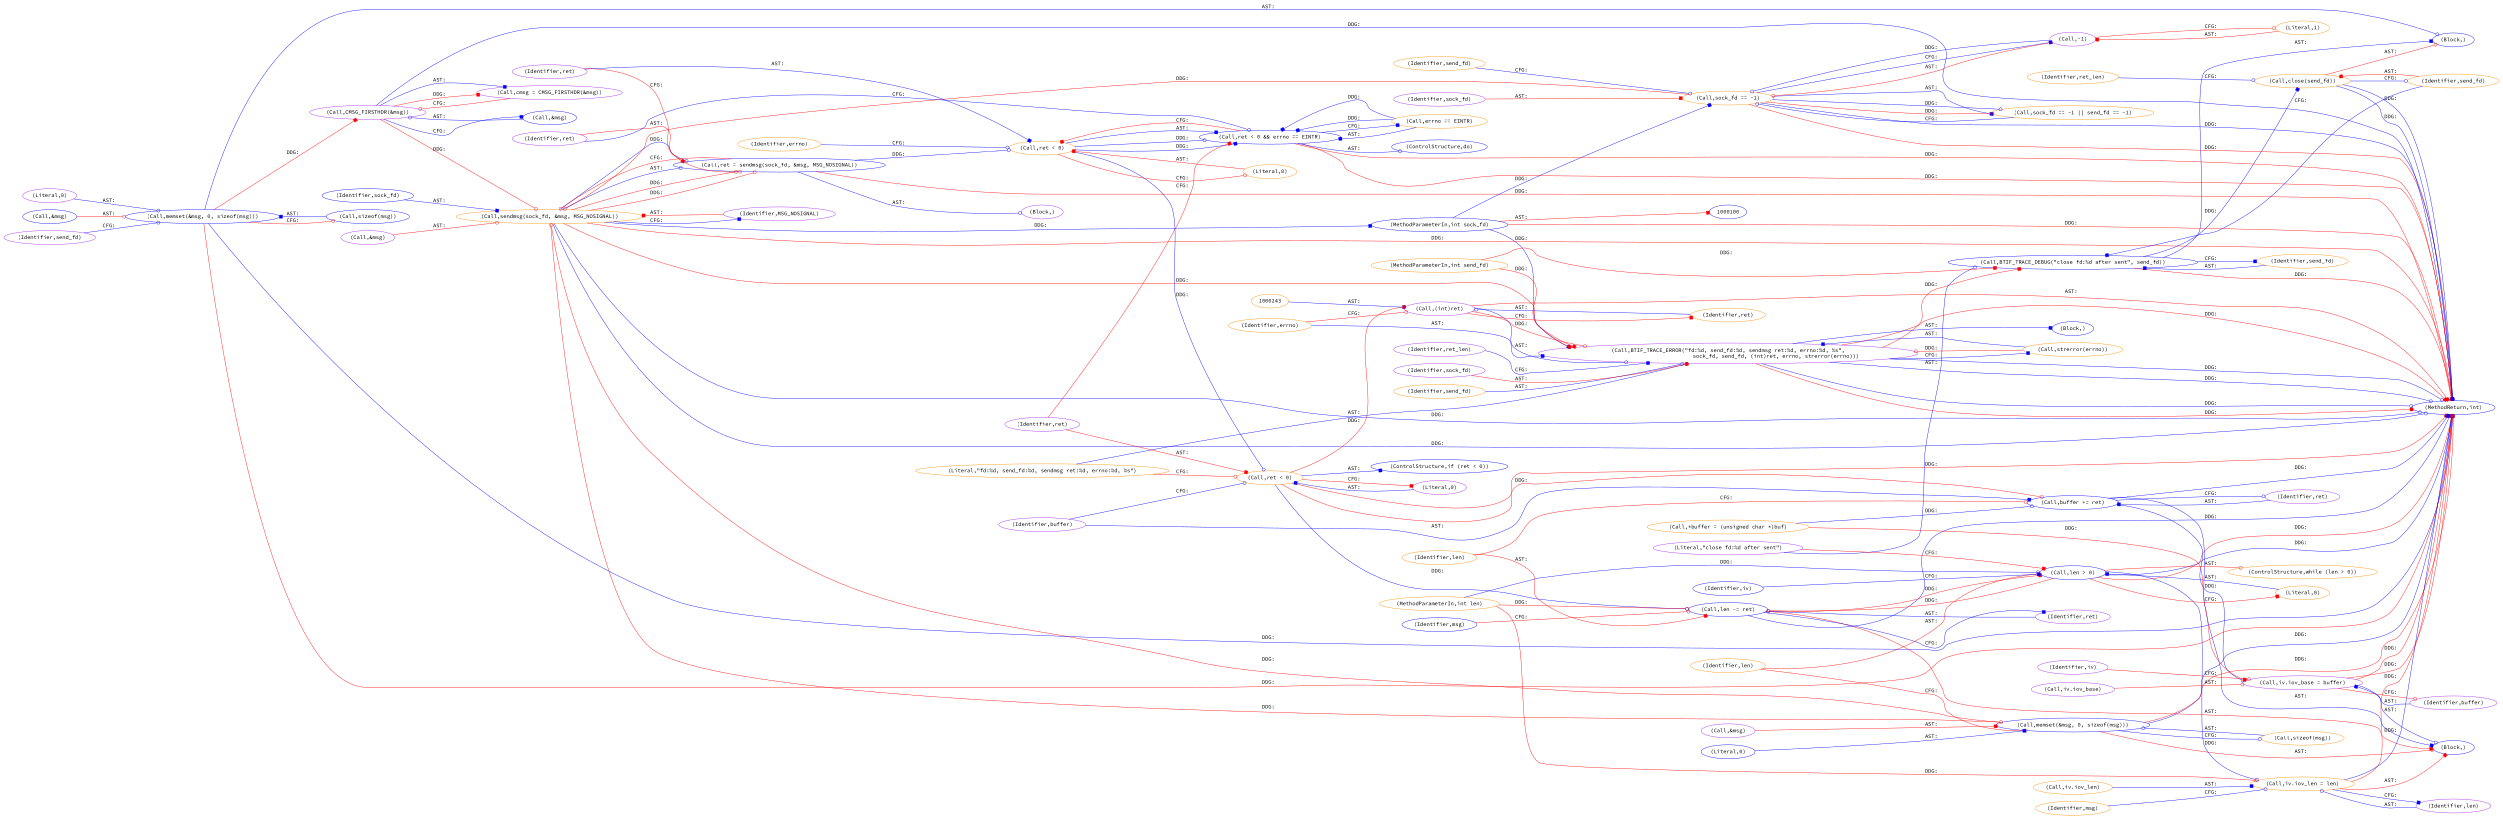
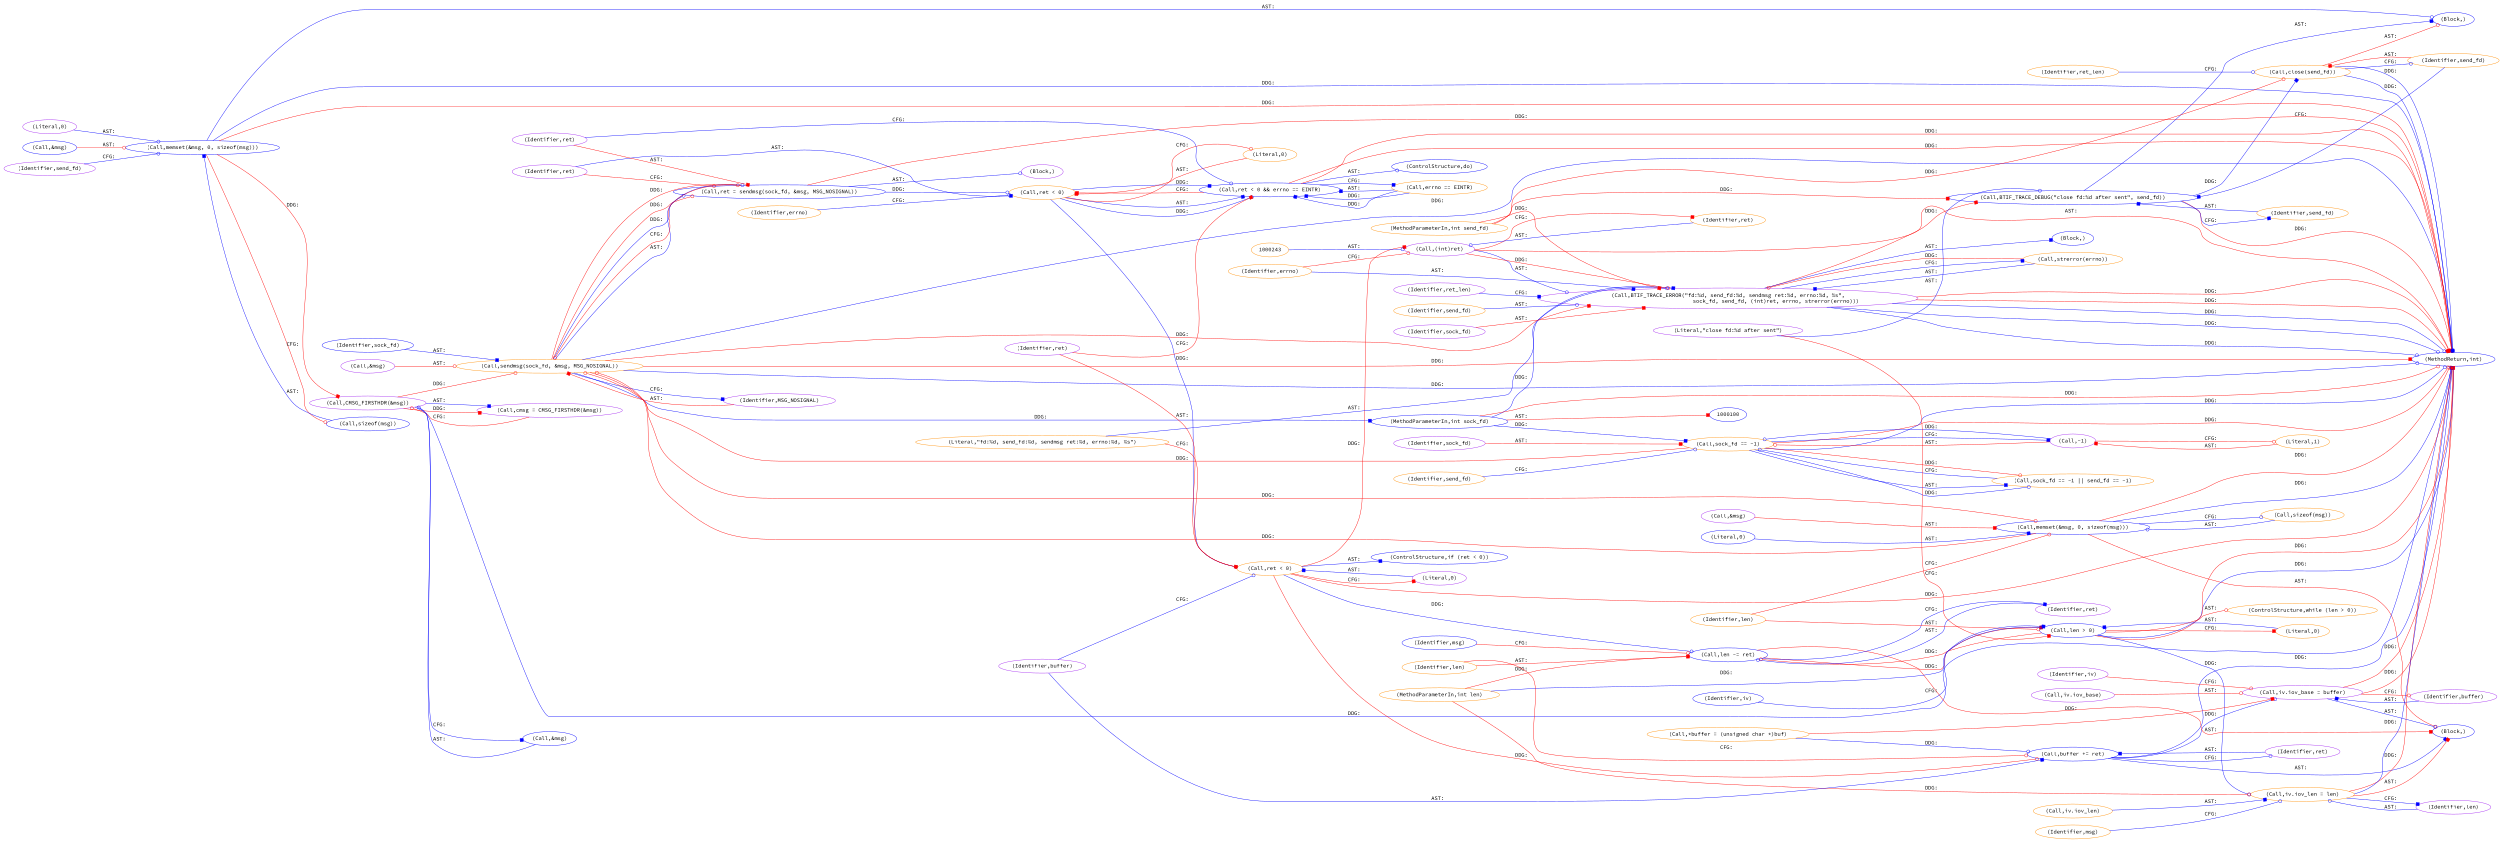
  digraph {
    fontname="Source Code Pro"
    rankdir=LR
    node [color=darkorange fontname="Source Code Pro"]
    edge [arrowhead=odot color=blue fontname="Source Code Pro"]
    n1 [label="(Call,sendmsg(sock_fd, &msg, MSG_NOSIGNAL))"]
    n2 [color=blue label="(Call,memset(&msg, 0, sizeof(msg)))"]
    n3 [color=blue label="(Call,ret = sendmsg(sock_fd, &msg, MSG_NOSIGNAL))"]
    n4 [color=purple label="(Call,BTIF_TRACE_ERROR(\"fd:%d, send_fd:%d, sendmsg ret:%d, errno:%d, %s\",\n                              sock_fd, send_fd, (int)ret, errno, strerror(errno)))"]
    n5 [color=blue label="(MethodReturn,int)"]
    n6 [color=purple label="(Identifier,MSG_NOSIGNAL)"]
    n7 [color=blue label="(MethodParameterIn,int sock_fd)"]
    n8 [label="(Call,sizeof(msg))"]
    n9 [color=blue label="(Block,)"]
    n10 [label="(Call,ret < 0)"]
    n11 [color=purple label="(Block,)"]
    n12 [color=blue label="(Call,BTIF_TRACE_DEBUG(\"close fd:%d after sent\", send_fd))"]
    n13 [label="(Call,strerror(errno))"]
    n14 [color=blue label="(Block,)"]
    n15 [label="(Call,sock_fd == -1)"]
    n16 [color=purple label="(Call,-1)"]
    n17 [label="(Call,sock_fd == -1 || send_fd == -1)"]
    n18 [label="(Literal,1)"]
    1000100 [color=blue]
    n20 [color=purple label="(Call,CMSG_FIRSTHDR(&msg))"]
    n21 [color=purple label="(Call,cmsg = CMSG_FIRSTHDR(&msg))"]
    n22 [color=blue label="(Call,&msg)"]
    n23 [color=blue label="(Call,memset(&msg, 0, sizeof(msg)))"]
    n24 [color=blue label="(Call,sizeof(msg))"]
    n25 [color=blue label="(Block,)"]
    n26 [color=blue label="(Call,ret < 0 && errno == EINTR)"]
    n27 [label="(Call,ret < 0)"]
    n28 [label="(Literal,0)"]
    n29 [color=blue label="(ControlStructure,do)"]
    n30 [label="(Call,errno == EINTR)"]
    n31 [color=purple label="(Call,(int)ret)"]
    n32 [color=blue label="(Call,buffer += ret)"]
    n33 [color=blue label="(Call,len -= ret)"]
    n34 [color=blue label="(ControlStructure,if (ret < 0))"]
    n35 [color=purple label="(Literal,0)"]
    n36 [label="(Identifier,ret)"]
    n37 [color=purple label="(Call,iv.iov_base = buffer)"]
    n38 [color=purple label="(Identifier,ret)"]
    n39 [color=blue label="(Call,len > 0)"]
    n40 [color=purple label="(Identifier,ret)"]
    n41 [label="(Call,close(send_fd))"]
    n42 [label="(Identifier,send_fd)"]
    n43 [label="(Identifier,send_fd)"]
    n44 [color=purple label="(Identifier,buffer)"]
    n45 [label="(Call,iv.iov_len = len)"]
    n46 [label="(ControlStructure,while (len > 0))"]
    n47 [label="(Literal,0)"]
    n48 [color=purple label="(Identifier,len)"]
    n49 [label="(Identifier,send_fd)"]
    n50 [label="(Identifier,ret_len)"]
    n51 [label="(Identifier,send_fd)"]
    n52 [label="(Identifier,len)"]
    n53 [color=purple label="(Literal,\"close fd:%d after sent\")"]
    n54 [color=purple label="(Identifier,ret)"]
    n55 [label="(Literal,\"fd:%d, send_fd:%d, sendmsg ret:%d, errno:%d, %s\")"]
    n56 [color=purple label="(Call,&msg)"]
    n57 [color=purple label="(Literal,0)"]
    n58 [label="(MethodParameterIn,int send_fd)"]
    n59 [label="(Identifier,errno)"]
    n60 [color=blue label="(Literal,0)"]
    n61 [color=purple label="(Identifier,sock_fd)"]
    n62 [color=blue label="(Call,&msg)"]
    n63 [color=blue label="(Identifier,msg)"]
    n64 [color=purple label="(Identifier,ret)"]
    n65 [color=purple label="(Identifier,send_fd)"]
    n66 [color=purple label="(Identifier,ret)"]
    n67 [label="(Identifier,errno)"]
    n68 [label="(MethodParameterIn,int len)"]
    n69 [color=purple label="(Identifier,iv)"]
    n70 [label="(Identifier,msg)"]
    n71 [color=blue label="(Identifier,iv)"]
    n72 [color=purple label="(Call,iv.iov_base)"]
    n73 [color=blue label="(Identifier,sock_fd)"]
    n74 [label="(Call,iv.iov_len)"]
    n75 [color=purple label="(Call,&msg)"]
    n76 [color=purple label="(Identifier,ret_len)"]
    n77 [label="(Identifier,len)"]
    n78 [color=purple label="(Identifier,buffer)"]
    n79 [label="(Call,*buffer = (unsigned char *)buf)"]
    n80 [color=purple label="(Identifier,sock_fd)"]
    1000243
    n1 -> n2 [color=red label="DDG: "]
    n1 -> n3 [label="AST: "]
    n1 -> n3 [color=red label="DDG: "]
    n1 -> n3 [color=red label="DDG: "]
    n1 -> n3 [label="DDG: "]
    n1 -> n4 [arrowhead=box color=red label="DDG: "]
    n1 -> n5 [label="DDG: "]
    n1 -> n5 [label="DDG: "]
    n1 -> n5 [arrowhead=box color=red label="DDG: "]
    n1 -> n6 [arrowhead=box label="CFG: "]
    n1 -> n7 [arrowhead=box label="DDG: "]
    n2 -> n1 [color=red label="DDG: "]
    n2 -> n5 [label="DDG: "]
    n2 -> n5 [color=red label="DDG: "]
    n2 -> n8 [label="CFG: "]
    n2 -> n9 [color=red label="AST: "]
    n3 -> n1 [color=red label="CFG: "]
    n3 -> n5 [color=red label="DDG: "]
    n3 -> n10 [label="DDG: "]
    n3 -> n11 [label="AST: "]
    n4 -> n5 [arrowhead=box color=red label="DDG: "]
    n4 -> n5 [arrowhead=box color=red label="DDG: "]
    n4 -> n5 [label="DDG: "]
    n4 -> n5 [label="DDG: "]
    n4 -> n5 [label="DDG: "]
    n4 -> n12 [arrowhead=box color=red label="DDG: "]
    n4 -> n13 [arrowhead=box label="CFG: "]
    n4 -> n14 [arrowhead=box label="AST: "]
    n6 -> n1 [arrowhead=box color=red label="AST: "]
    n7 -> n4 [arrowhead=box label="DDG: "]
    n7 -> n5 [color=red label="DDG: "]
    n7 -> n15 [arrowhead=box label="DDG: "]
    n7 -> 1000100 [arrowhead=box color=red label="AST: "]
    n8 -> n2 [label="AST: "]
    n10 -> n26 [arrowhead=box label="AST: "]
    n10 -> n26 [label="DDG: "]
    n10 -> n26 [arrowhead=box label="DDG: "]
    n10 -> n27 [label="DDG: "]
    n10 -> n28 [color=red label="CFG: "]
    n12 -> n5 [color=red label="DDG: "]
    n12 -> n25 [arrowhead=box label="AST: "]
    n12 -> n41 [arrowhead=box label="DDG: "]
    n12 -> n42 [arrowhead=box label="CFG: "]
    n13 -> n4 [arrowhead=box label="AST: "]
    n13 -> n4 [color=red label="DDG: "]
    n15 -> n1 [color=red label="DDG: "]
    n15 -> n5 [color=red label="DDG: "]
    n15 -> n5 [label="DDG: "]
    n15 -> n16 [arrowhead=box label="CFG: "]
    n15 -> n17 [arrowhead=box label="AST: "]
    n15 -> n17 [label="DDG: "]
    n15 -> n17 [color=red label="DDG: "]
    n16 -> n15 [color=red label="AST: "]
    n16 -> n15 [label="DDG: "]
    n16 -> n18 [color=red label="CFG: "]
    n17 -> n15 [label="CFG: "]
    n18 -> n16 [arrowhead=box color=red label="AST: "]
    n20 -> n1 [color=red label="DDG: "]
    n20 -> n5 [label="DDG: "]
    n20 -> n21 [arrowhead=box label="AST: "]
    n20 -> n21 [arrowhead=box color=red label="DDG: "]
    n20 -> n22 [arrowhead=box label="CFG: "]
    n21 -> n20 [color=red label="CFG: "]
    n22 -> n20 [label="AST: "]
    n23 -> n5 [arrowhead=box label="DDG: "]
    n23 -> n5 [color=red label="DDG: "]
    n23 -> n20 [arrowhead=box color=red label="DDG: "]
    n23 -> n24 [color=red label="CFG: "]
    n23 -> n25 [label="AST: "]
    n24 -> n23 [arrowhead=box label="AST: "]
    n26 -> n5 [color=red label="DDG: "]
    n26 -> n5 [color=red label="DDG: "]
    n26 -> n10 [arrowhead=box color=red label="CFG: "]
    n26 -> n29 [label="AST: "]
    n26 -> n30 [arrowhead=box label="CFG: "]
    n27 -> n5 [arrowhead=box color=red label="DDG: "]
    n27 -> n31 [arrowhead=box color=red label="DDG: "]
    n27 -> n32 [color=red label="DDG: "]
    n27 -> n33 [label="DDG: "]
    n27 -> n34 [arrowhead=box label="AST: "]
    n27 -> n35 [arrowhead=box color=red label="CFG: "]
    n28 -> n10 [arrowhead=box color=red label="AST: "]
    n30 -> n26 [arrowhead=box label="AST: "]
    n30 -> n26 [arrowhead=box label="DDG: "]
    n30 -> n26 [arrowhead=box label="DDG: "]
    n31 -> n4 [label="AST: "]
    n31 -> n4 [color=red label="DDG: "]
    n31 -> n5 [arrowhead=box color=red label="AST: "]
    n31 -> n36 [arrowhead=box color=red label="CFG: "]
    n32 -> n5 [arrowhead=box label="DDG: "]
    n32 -> n9 [arrowhead=box label="AST: "]
    n32 -> n37 [label="DDG: "]
    n32 -> n38 [label="CFG: "]
-   n33 -> n5 [arrowhead=box label="DDG: "]
    n33 -> n9 [arrowhead=box color=red label="AST: "]
    n33 -> n39 [arrowhead=box color=red label="DDG: "]
    n33 -> n40 [arrowhead=box label="CFG: "]
    n35 -> n27 [arrowhead=box label="AST: "]
    n36 -> n31 [label="AST: "]
    n37 -> n5 [color=red label="DDG: "]
    n37 -> n5 [arrowhead=box color=red label="DDG: "]
    n37 -> n9 [label="AST: "]
    n37 -> n44 [color=red label="CFG: "]
    n38 -> n32 [arrowhead=box label="AST: "]
    n39 -> n5 [label="DDG: "]
    n39 -> n5 [arrowhead=box color=red label="DDG: "]
    n39 -> n33 [color=red label="DDG: "]
    n39 -> n45 [label="DDG: "]
    n39 -> n46 [color=red label="AST: "]
    n39 -> n47 [arrowhead=box color=red label="CFG: "]
    n40 -> n33 [label="AST: "]
    n41 -> n5 [label="DDG: "]
    n41 -> n5 [arrowhead=box label="DDG: "]
    n41 -> n25 [color=red label="AST: "]
    n41 -> n43 [label="CFG: "]
    n42 -> n12 [arrowhead=box label="AST: "]
    n43 -> n12 [arrowhead=box label="CFG: "]
    n43 -> n41 [arrowhead=box color=red label="AST: "]
    n44 -> n37 [arrowhead=box label="AST: "]
    n45 -> n5 [arrowhead=box color=red label="DDG: "]
    n45 -> n5 [label="DDG: "]
    n45 -> n9 [arrowhead=box color=red label="AST: "]
    n45 -> n48 [arrowhead=box label="CFG: "]
    n47 -> n39 [arrowhead=box label="AST: "]
    n48 -> n45 [label="AST: "]
    n49 -> n4 [label="AST: "]
    n50 -> n41 [label="CFG: "]
    n51 -> n15 [label="CFG: "]
    n52 -> n2 [color=red label="CFG: "]
    n52 -> n39 [color=red label="AST: "]
    n53 -> n12 [label="AST: "]
    n53 -> n39 [arrowhead=box color=red label="CFG: "]
    n54 -> n3 [color=red label="CFG: "]
    n54 -> n10 [arrowhead=box label="AST: "]
    n55 -> n4 [label="AST: "]
    n55 -> n27 [color=red label="CFG: "]
    n56 -> n2 [arrowhead=box color=red label="AST: "]
    n57 -> n23 [label="AST: "]
    n58 -> n4 [arrowhead=box color=red label="DDG: "]
    n58 -> n12 [arrowhead=box color=red label="DDG: "]
+   n58 -> n41 [color=red label="DDG: "]
    n59 -> n4 [arrowhead=box label="AST: "]
    n59 -> n31 [color=red label="CFG: "]
    n60 -> n2 [arrowhead=box label="AST: "]
    n61 -> n4 [arrowhead=box color=red label="AST: "]
    n62 -> n23 [color=red label="AST: "]
    n63 -> n33 [color=red label="CFG: "]
    n64 -> n26 [arrowhead=box color=red label="CFG: "]
    n64 -> n27 [arrowhead=box color=red label="AST: "]
    n65 -> n23 [label="CFG: "]
    n66 -> n3 [arrowhead=box color=red label="AST: "]
    n66 -> n26 [label="CFG: "]
    n67 -> n10 [label="CFG: "]
    n68 -> n33 [color=red label="DDG: "]
    n68 -> n39 [label="DDG: "]
    n68 -> n45 [color=red label="DDG: "]
    n69 -> n37 [color=red label="CFG: "]
    n70 -> n45 [label="CFG: "]
    n71 -> n39 [arrowhead=box label="CFG: "]
    n72 -> n37 [color=red label="AST: "]
    n73 -> n1 [arrowhead=box label="AST: "]
    n74 -> n45 [arrowhead=box label="AST: "]
    n75 -> n1 [color=red label="AST: "]
    n76 -> n4 [arrowhead=box label="CFG: "]
    n77 -> n32 [color=red label="CFG: "]
    n77 -> n33 [arrowhead=box color=red label="AST: "]
    n78 -> n27 [label="CFG: "]
    n78 -> n32 [arrowhead=box label="AST: "]
    n79 -> n32 [label="DDG: "]
    n79 -> n37 [arrowhead=box color=red label="DDG: "]
    n80 -> n15 [arrowhead=box color=red label="AST: "]
    1000243 -> n31 [label="AST: "]
  }
